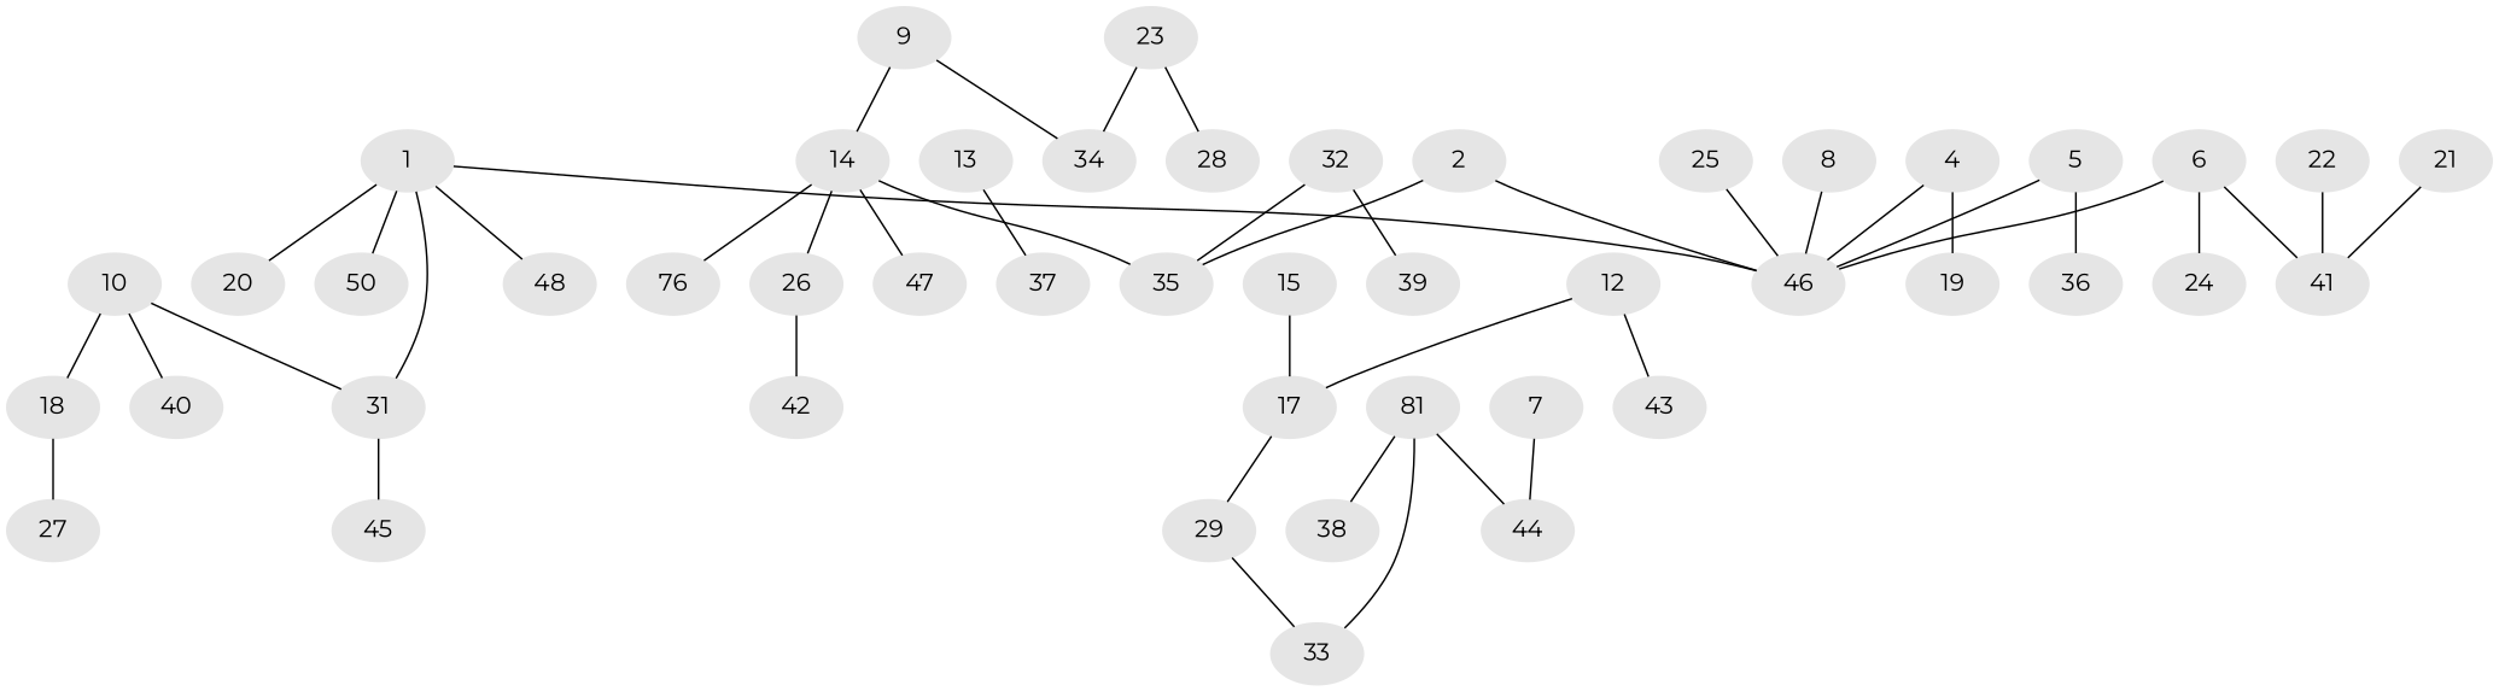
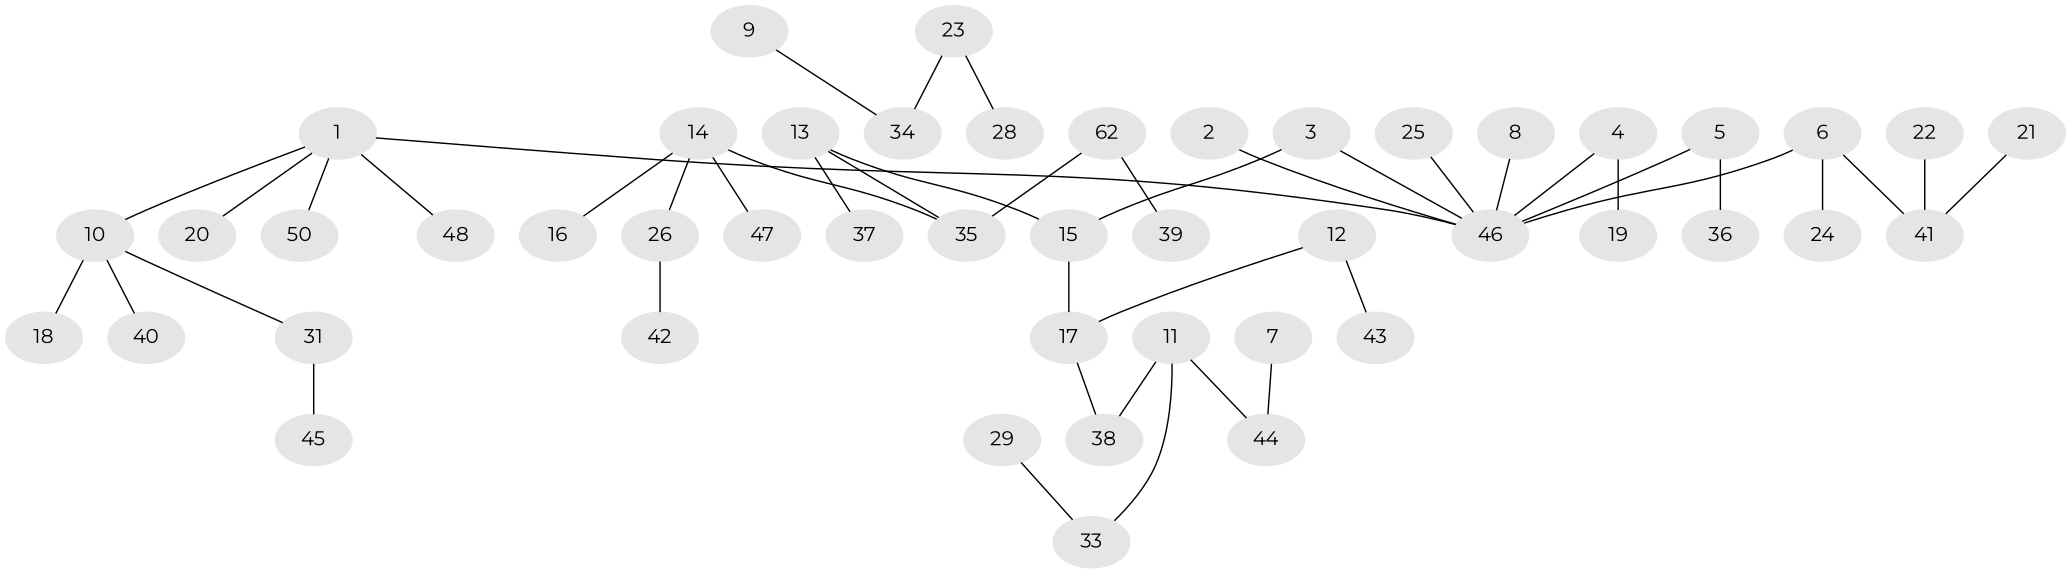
  graph {
    fontname=Montserrat
    node [color=gray90 fontname=Montserrat style=filled]
    edge [fontname=Montserrat weight=1.0]
    1
    20
    n3 [label=50]
    31
    46
    48
    45
    2
    35
+   3
    15
    17
    4
    19
    5
    36
    6
    24
    41
    7
    44
    8
    9
    14
    34
-   16 [label=76]
+   16
    26
    47
    10
    18
    40
-   27
-   11 [label=81]
+   11
    33
    38
    12
    43
    29
    13
    37
    42
    21
    22
    23
    28
    25
-   32
+   32 [label=62]
    39
    1 -- 20
    1 -- n3
-   1 -- 31
+   1 -- 10
    1 -- 46
    1 -- 48
    31 -- 45
    2 -- 46
-   2 -- 35
+   13 -- 35
+   3 -- 46
+   3 -- 15
    15 -- 17
-   17 -- 29
+   17 -- 38
    4 -- 46
    4 -- 19
    5 -- 46
    5 -- 36
    6 -- 46
    6 -- 24
    6 -- 41
    7 -- 44
    8 -- 46
-   9 -- 14
    9 -- 34
    14 -- 35
    14 -- 16
    14 -- 26
    14 -- 47
    26 -- 42
    10 -- 31
    10 -- 18
    10 -- 40
-   18 -- 27
    11 -- 44
    11 -- 33
    11 -- 38
    12 -- 17
    12 -- 43
    29 -- 33
+   13 -- 15
    13 -- 37
    21 -- 41
    22 -- 41
    23 -- 34
    23 -- 28
    25 -- 46
    32 -- 35
    32 -- 39
  }
